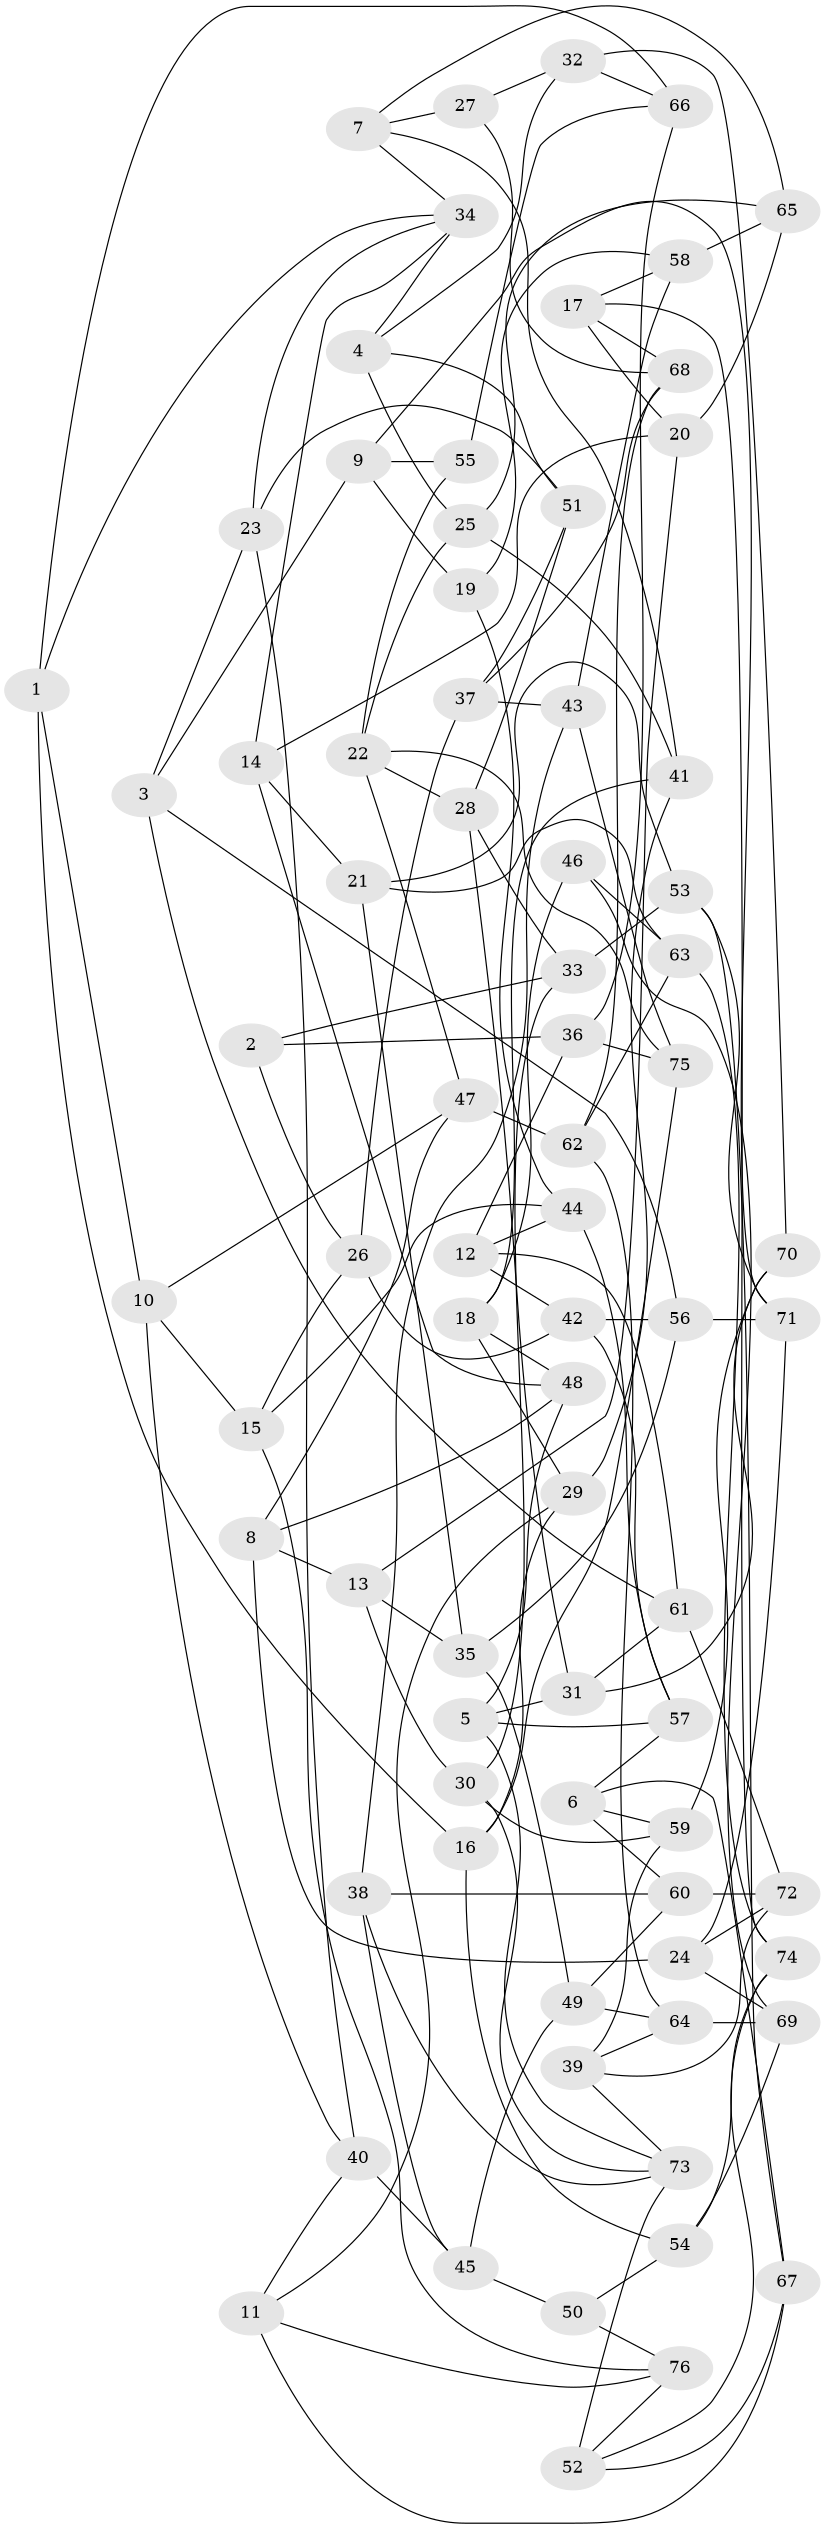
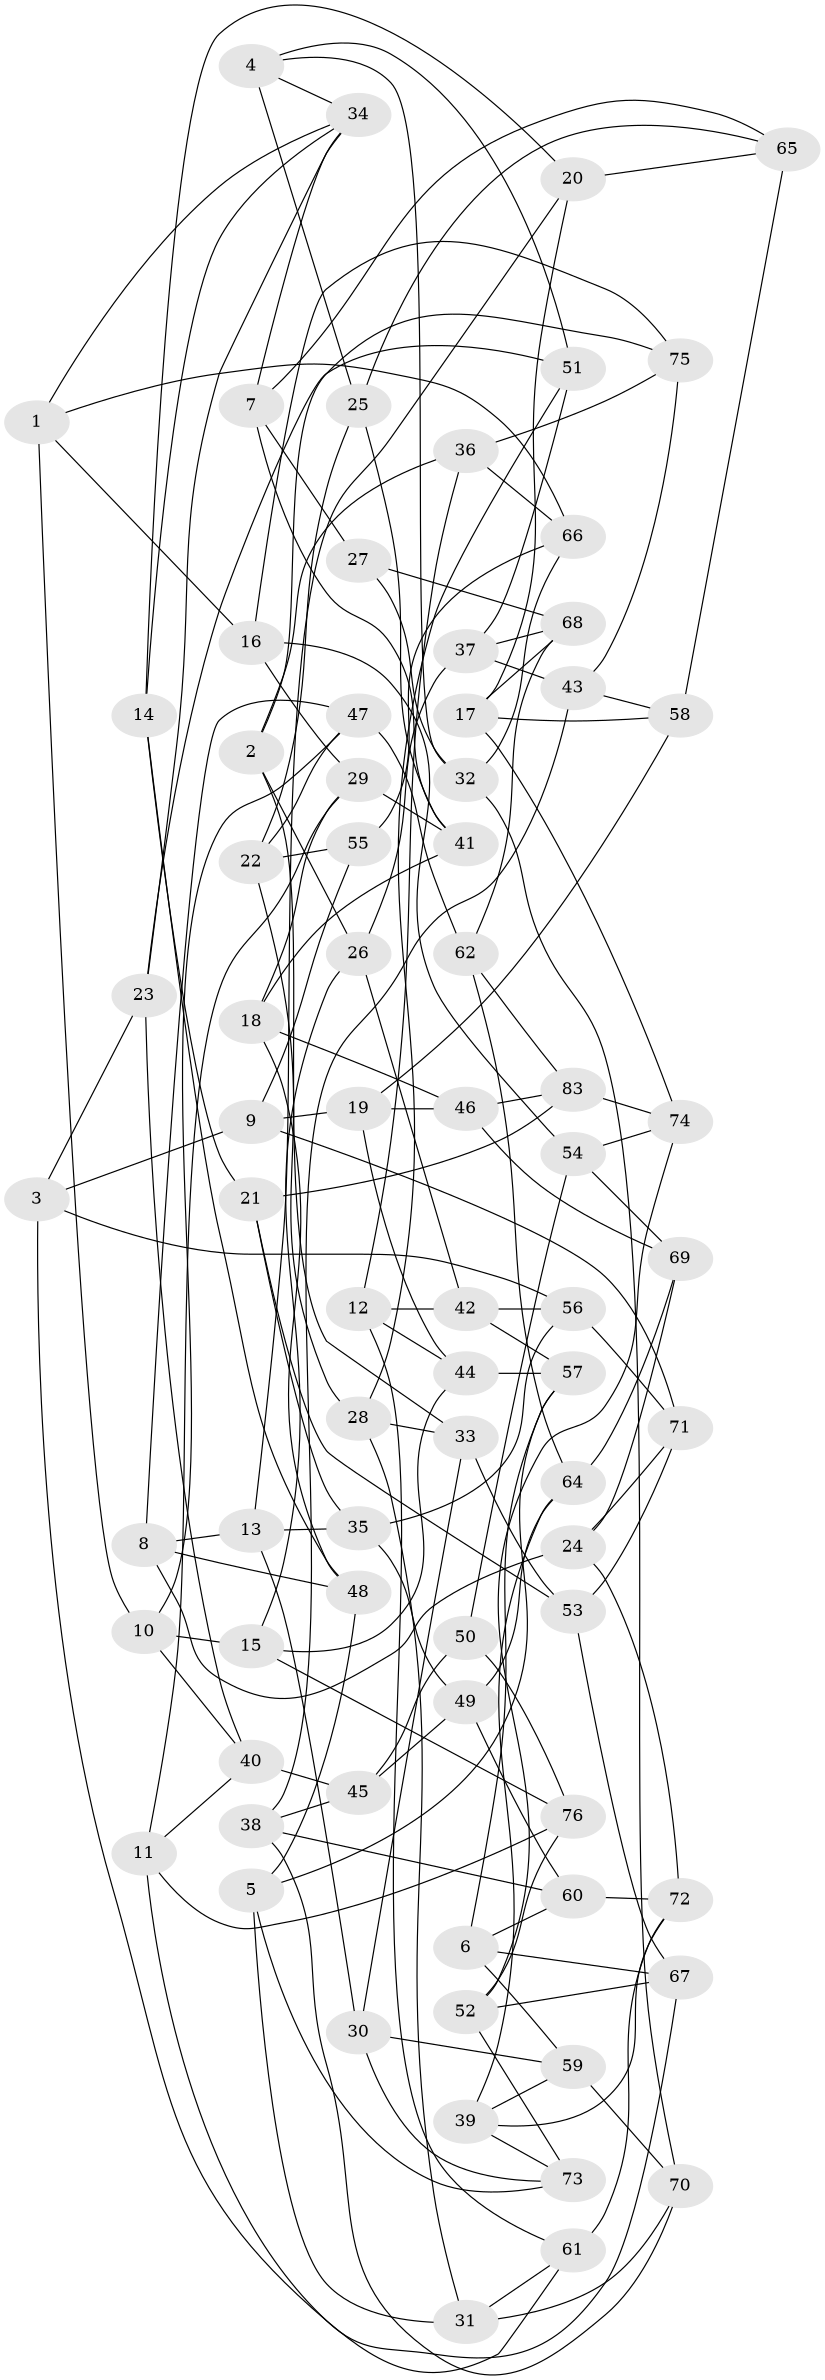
  graph {
    rankdir=LR
    node [color=gray90 style=filled]
    1
    10
    16
    34
    66
    47
    15
    40
    75
    29
    54
    2
    26
    33
    36
    42
    37
    53
    3
    9
    23
    56
    61
    19
    55
    71
    51
    72
    4
    25
    32
    41
    65
    70
    5
    31
    48
    57
    73
    6
    59
    60
    67
    7
    27
    68
    50
    76
    8
    13
    24
    20
    30
    35
    69
    62
    44
    58
    46
    45
    11
    12
    49
    14
    21
-   63
+   63 [label=83]
    74
    17
    18
    22
    28
    43
    64
    38
    39
    52
    1 -- 10
    1 -- 16
    1 -- 34
    1 -- 66
    10 -- 47
    10 -- 15
    10 -- 40
    16 -- 75
    16 -- 29
    16 -- 54
    47 -- 62
    15 -- 26
    15 -- 76
    15 -- 44
    40 -- 45
    29 -- 41
    54 -- 69
    54 -- 74
-   22 -- 75
+   2 -- 75
    2 -- 26
    2 -- 33
    2 -- 36
    26 -- 42
    26 -- 37
    33 -- 53
    36 -- 66
    36 -- 75
    42 -- 56
    42 -- 57
    37 -- 51
    37 -- 68
    37 -- 43
    53 -- 71
    53 -- 67
    3 -- 9
    3 -- 23
    3 -- 56
    3 -- 61
    9 -- 19
    9 -- 55
    9 -- 71
    23 -- 34
    23 -- 40
    23 -- 51
    56 -- 71
    61 -- 72
    19 -- 44
    19 -- 58
+   19 -- 46
    55 -- 66
    4 -- 34
    4 -- 51
    4 -- 25
    4 -- 32
    25 -- 41
    25 -- 65
    32 -- 66
    32 -- 70
    5 -- 31
    5 -- 48
    5 -- 57
    5 -- 73
    31 -- 61
    31 -- 70
    6 -- 57
    6 -- 59
    6 -- 60
    6 -- 67
    59 -- 70
    60 -- 72
    7 -- 34
    7 -- 41
    7 -- 65
    7 -- 27
    27 -- 32
    27 -- 68
    50 -- 54
    50 -- 76
    8 -- 47
    8 -- 48
    8 -- 13
    8 -- 24
    13 -- 20
    13 -- 30
    13 -- 35
    24 -- 71
    24 -- 72
    24 -- 69
    20 -- 65
    30 -- 33
    30 -- 73
    30 -- 59
    35 -- 56
    35 -- 49
    62 -- 68
    62 -- 63
    62 -- 64
    44 -- 57
    58 -- 65
    46 -- 69
    46 -- 63
    45 -- 50
    45 -- 49
    11 -- 40
    11 -- 29
    11 -- 67
    11 -- 76
    12 -- 36
    12 -- 42
    12 -- 61
    12 -- 44
    49 -- 60
    49 -- 64
    14 -- 34
    14 -- 48
    14 -- 20
    14 -- 21
    21 -- 53
    21 -- 35
    21 -- 63
    63 -- 74
    17 -- 68
    17 -- 20
    17 -- 58
    17 -- 74
    18 -- 29
    18 -- 41
    18 -- 48
    18 -- 46
    22 -- 47
    22 -- 55
    22 -- 25
    22 -- 28
    28 -- 33
    28 -- 51
    28 -- 31
    43 -- 75
    43 -- 58
    64 -- 69
-   38 -- 73
+   38 -- 70
    38 -- 60
    38 -- 45
    38 -- 43
    39 -- 72
    39 -- 73
    39 -- 59
    39 -- 64
    52 -- 73
    52 -- 67
    52 -- 76
    52 -- 74
  }
